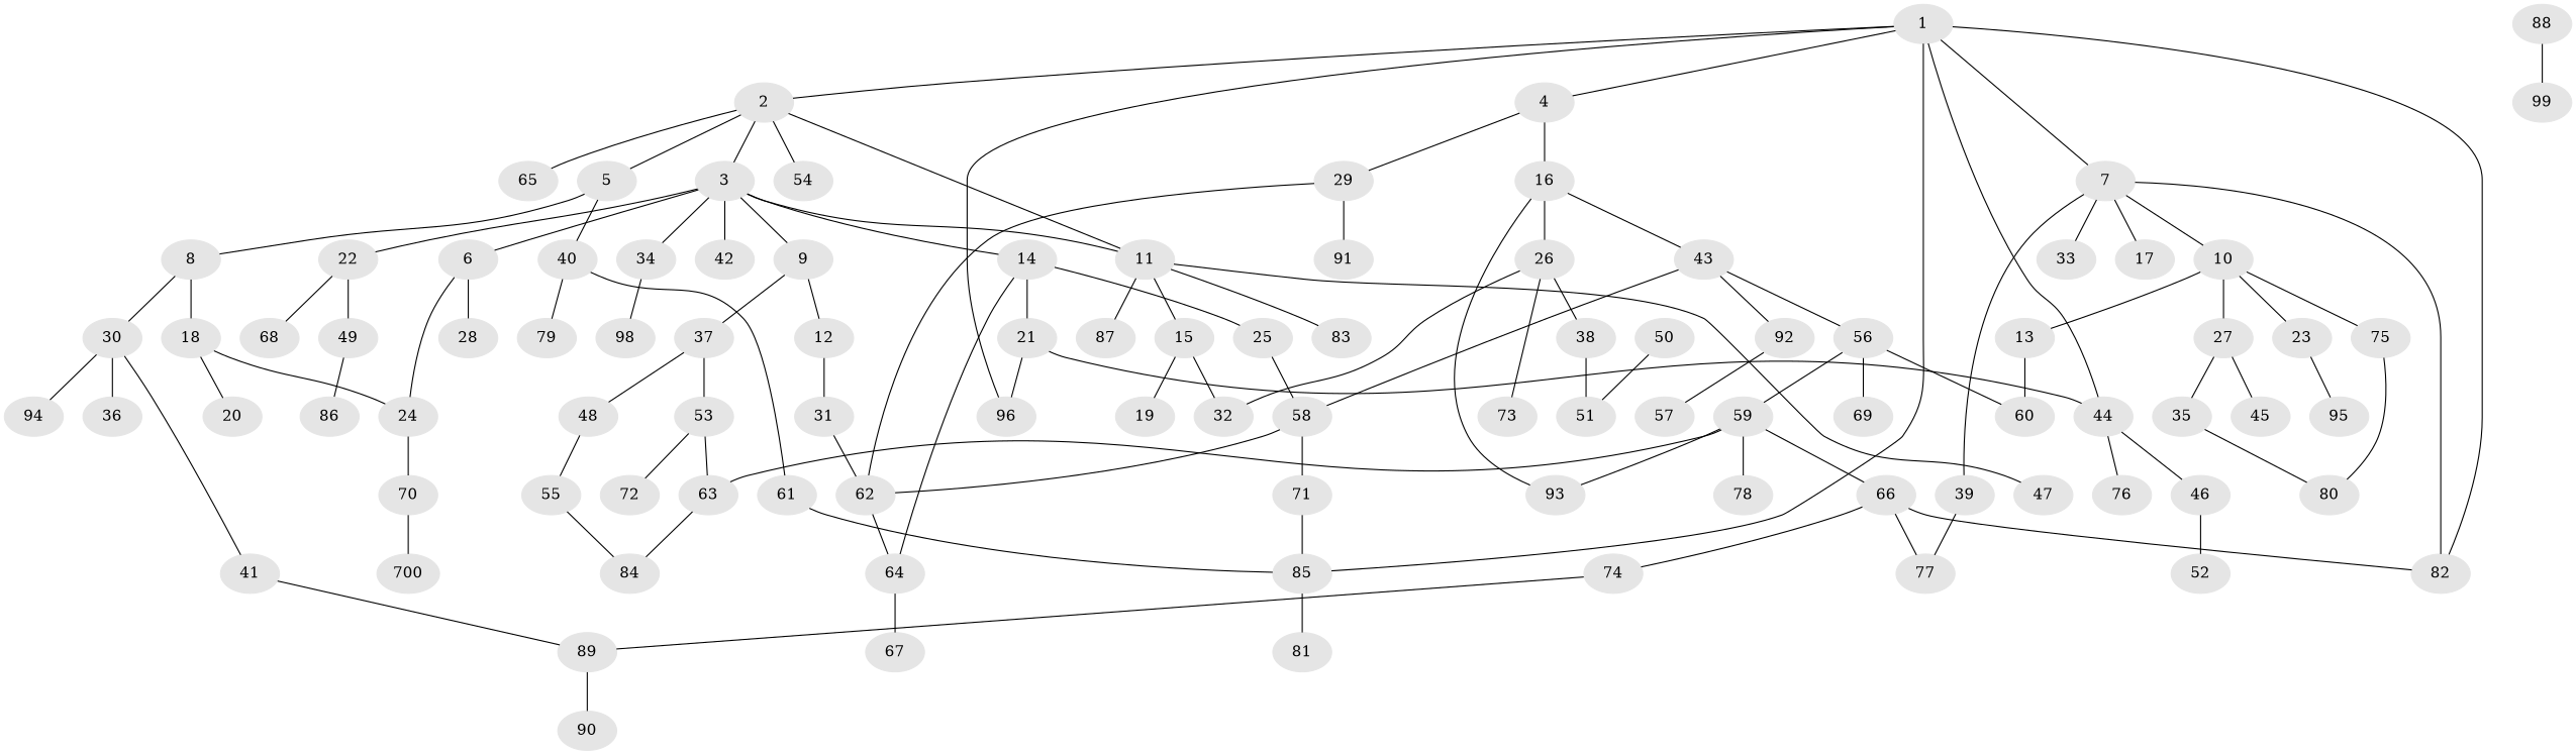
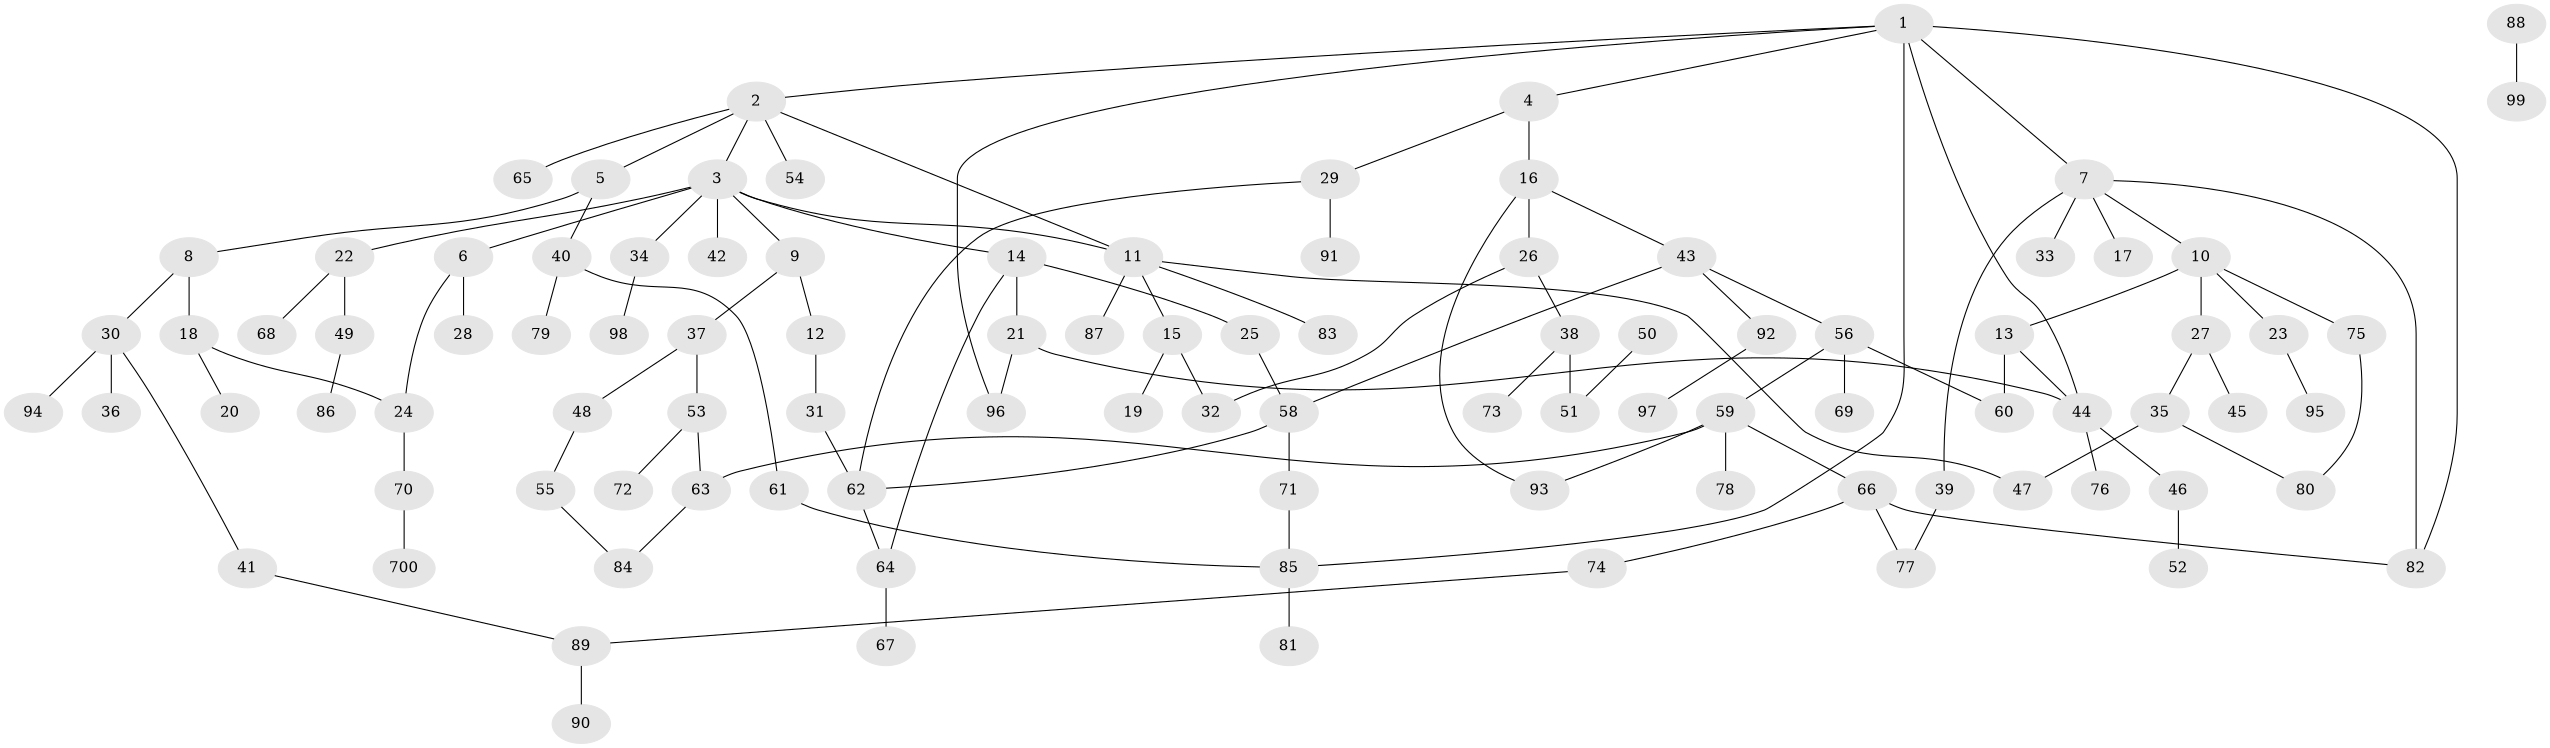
  graph {
    node [color=gray90 style=filled]
    1
    2
    4
    7
    44
    82
    85
    96
    3
    5
    11
    54
    65
    16
    29
    10
    17
    33
    39
    46
    76
    81
    6
    9
    14
    22
    34
    42
    8
    40
    15
    47
    83
    87
    24
    28
    12
    37
    21
    25
    64
    49
    68
    98
    26
    43
    93
    62
    91
    18
    30
    61
    79
    70
    13
    23
    27
    75
    77
    20
    36
    41
    94
    31
    48
    53
    60
    95
    35
    45
    80
    19
    32
    58
    67
    50
    51
    38
    56
    92
    86
    n82 [label=700]
    71
    73
    89
    55
    63
    72
    90
    59
    69
-   97 [label=57]
+   97
    52
    84
    66
    78
    74
    88
    99
    1 -- 2
    1 -- 4
    1 -- 7
    1 -- 44
    1 -- 82
    1 -- 85
    1 -- 96
    2 -- 3
    2 -- 5
    2 -- 11
    2 -- 54
    2 -- 65
    4 -- 16
    4 -- 29
    7 -- 82
    7 -- 10
    7 -- 17
    7 -- 33
    7 -- 39
    44 -- 46
    44 -- 76
    85 -- 81
    3 -- 11
    3 -- 6
    3 -- 9
    3 -- 14
    3 -- 22
    3 -- 34
    3 -- 42
    5 -- 8
    5 -- 40
    11 -- 15
    11 -- 47
    11 -- 83
    11 -- 87
    16 -- 26
    16 -- 43
    16 -- 93
    29 -- 62
    29 -- 91
    10 -- 13
    10 -- 23
    10 -- 27
    10 -- 75
    39 -- 77
    46 -- 52
    6 -- 24
    6 -- 28
    9 -- 12
    9 -- 37
    14 -- 21
    14 -- 25
    14 -- 64
    22 -- 49
    22 -- 68
    34 -- 98
    8 -- 18
    8 -- 30
    40 -- 61
    40 -- 79
    15 -- 19
    15 -- 32
    24 -- 70
    12 -- 31
    37 -- 48
    37 -- 53
    21 -- 44
    21 -- 96
    25 -- 58
    64 -- 67
    49 -- 86
    26 -- 32
    26 -- 38
    43 -- 58
    43 -- 56
    43 -- 92
    62 -- 64
    18 -- 24
    18 -- 20
    30 -- 36
    30 -- 41
    30 -- 94
    61 -- 85
    70 -- n82
+   13 -- 44
    13 -- 60
    23 -- 95
    27 -- 35
    27 -- 45
    75 -- 80
    41 -- 89
    31 -- 62
    48 -- 55
    53 -- 63
    53 -- 72
+   35 -- 47
    35 -- 80
    58 -- 62
    58 -- 71
    50 -- 51
    38 -- 51
-   26 -- 73
+   38 -- 73
    56 -- 60
    56 -- 59
    56 -- 69
    92 -- 97
    71 -- 85
    89 -- 90
    55 -- 84
    63 -- 84
    59 -- 93
    59 -- 63
    59 -- 66
    59 -- 78
    66 -- 82
    66 -- 77
    66 -- 74
    74 -- 89
    88 -- 99
  }
